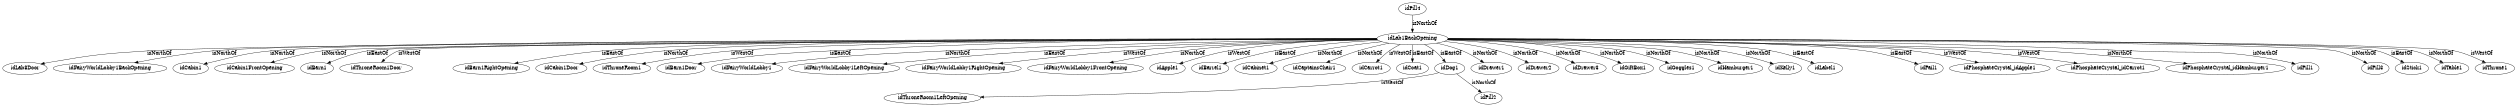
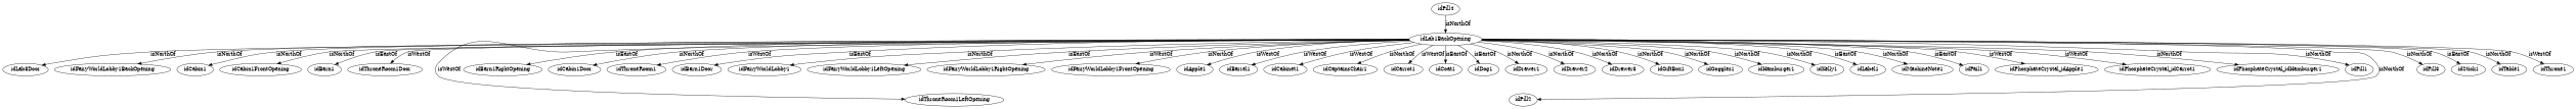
  strict digraph {
    node [node_type=entity_node]
    edge [edge_type=relationship]
    n1 [label=idLab8Door]
    idLab1BackOpening
    idFairyWorldLobby1BackOpening
    idCabin1
    idCabin1FrontOpening
    idBarn1
    idThroneRoom1Door
    idThroneRoom1LeftOpening
    idBarn1RightOpening
    idCabin1Door
    idThroneRoom1
    idBarn1Door
    idFairyWorldLobby1
    idFairyWorldLobby1LeftOpening
    idFairyWorldLobby1RightOpening
    idFairyWorldLobby1FrontOpening
    idApple1
    idBarrel1
    idCabinet1
    idCaptainsChair1
    idCarrot1
    idCoat1
    idDog1
    idDrawer1
    idDrawer2
    idDrawer3
    idGiftBox1
    idGoggles1
    idHamburger1
    idKelly1
    idLabel1
+   idMachineNote1
    idPail1
    idPhosphateCrystal_idApple1
    idPhosphateCrystal_idCarrot1
    idPhosphateCrystal_idHamburger1
    idPill1
    idPill2
    idPill3
    idStick1
    idTable1
    idThrone1
    idPill4
    idLab1BackOpening -> n1 [label=isNorthOf]
    idLab1BackOpening -> idFairyWorldLobby1BackOpening [label=isNorthOf]
    idLab1BackOpening -> idCabin1 [label=isNorthOf]
    idLab1BackOpening -> idCabin1FrontOpening [label=isNorthOf]
    idLab1BackOpening -> idBarn1 [label=isEastOf]
    idLab1BackOpening -> idThroneRoom1Door [label=isWestOf]
-   idDog1 -> idThroneRoom1LeftOpening [label=isWestOf]
+   idLab1BackOpening -> idThroneRoom1LeftOpening [label=isWestOf]
    idLab1BackOpening -> idBarn1RightOpening [label=isEastOf]
    idLab1BackOpening -> idCabin1Door [label=isNorthOf]
    idLab1BackOpening -> idThroneRoom1 [label=isWestOf]
    idLab1BackOpening -> idBarn1Door [label=isEastOf]
    idLab1BackOpening -> idFairyWorldLobby1 [label=isNorthOf]
    idLab1BackOpening -> idFairyWorldLobby1LeftOpening [label=isEastOf]
    idLab1BackOpening -> idFairyWorldLobby1RightOpening [label=isWestOf]
    idLab1BackOpening -> idFairyWorldLobby1FrontOpening [label=isNorthOf]
    idLab1BackOpening -> idApple1 [label=isWestOf]
-   idLab1BackOpening -> idBarrel1 [label=isEastOf]
-   idLab1BackOpening -> idCabinet1 [label=isNorthOf]
+   idLab1BackOpening -> idBarrel1 [label=isWestOf]
+   idLab1BackOpening -> idCabinet1 [label=isWestOf]
    idLab1BackOpening -> idCaptainsChair1 [label=isNorthOf]
    idLab1BackOpening -> idCarrot1 [label=isWestOf]
    idLab1BackOpening -> idCoat1 [label=isEastOf]
    idLab1BackOpening -> idDog1 [label=isEastOf]
    idLab1BackOpening -> idDrawer1 [label=isNorthOf]
    idLab1BackOpening -> idDrawer2 [label=isNorthOf]
    idLab1BackOpening -> idDrawer3 [label=isNorthOf]
    idLab1BackOpening -> idGiftBox1 [label=isNorthOf]
    idLab1BackOpening -> idGoggles1 [label=isNorthOf]
    idLab1BackOpening -> idHamburger1 [label=isNorthOf]
    idLab1BackOpening -> idKelly1 [label=isNorthOf]
    idLab1BackOpening -> idLabel1 [label=isEastOf]
+   idLab1BackOpening -> idMachineNote1 [label=isNorthOf]
    idLab1BackOpening -> idPail1 [label=isEastOf]
    idLab1BackOpening -> idPhosphateCrystal_idApple1 [label=isWestOf]
    idLab1BackOpening -> idPhosphateCrystal_idCarrot1 [label=isWestOf]
    idLab1BackOpening -> idPhosphateCrystal_idHamburger1 [label=isNorthOf]
    idLab1BackOpening -> idPill1 [label=isNorthOf]
-   idDog1 -> idPill2 [label=isNorthOf]
+   idLab1BackOpening -> idPill2 [label=isNorthOf]
    idLab1BackOpening -> idPill3 [label=isNorthOf]
    idLab1BackOpening -> idStick1 [label=isEastOf]
    idLab1BackOpening -> idTable1 [label=isNorthOf]
    idLab1BackOpening -> idThrone1 [label=isWestOf]
    idPill4 -> idLab1BackOpening [label=isNorthOf]
  }
